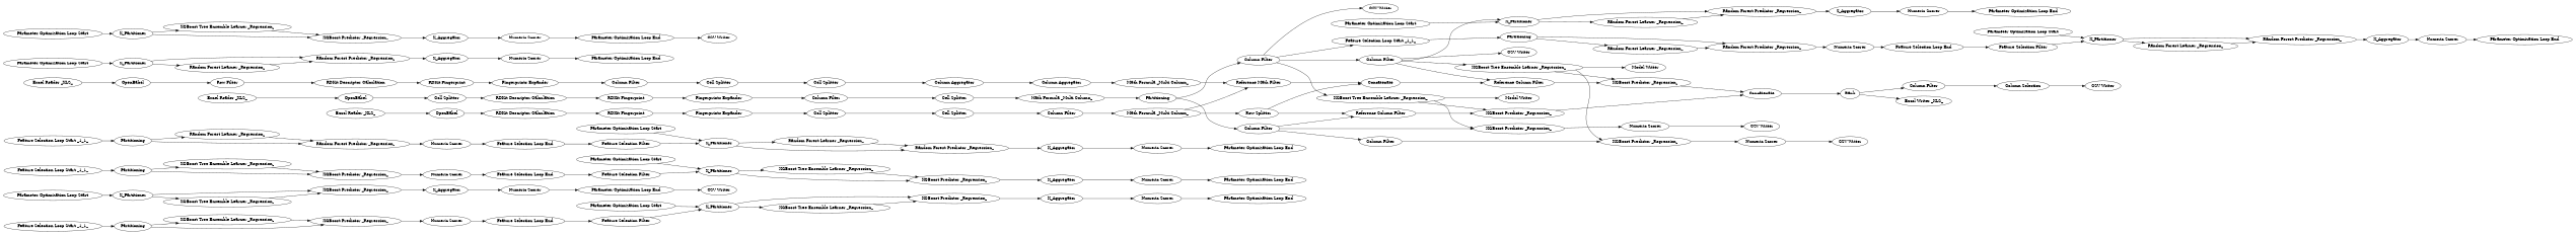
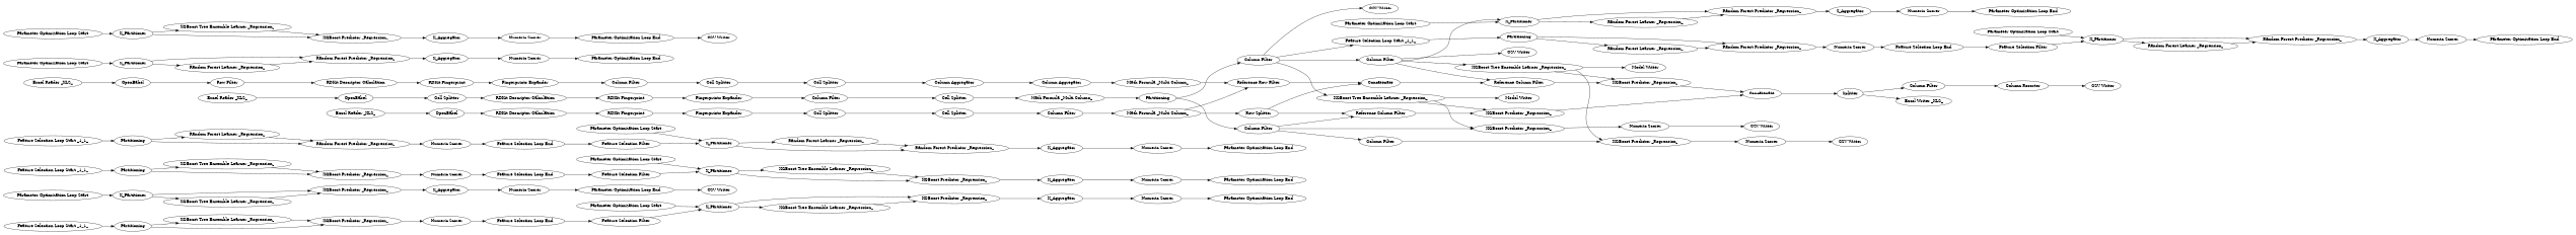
  digraph {
    rankdir=LR
    n1 [label="XGBoost Predictor _Regression_"]
    n2 [label=X_Aggregator]
    n3 [label="Numeric Scorer"]
    n4 [label="Numeric Scorer"]
    n5 [label="Parameter Optimization Loop End"]
    n6 [label="CSV Writer"]
    n7 [label="Feature Selection Filter"]
    n8 [label=X_Partitioner]
    n9 [label="XGBoost Tree Ensemble Learner _Regression_"]
    n10 [label="XGBoost Predictor _Regression_"]
    n11 [label="Feature Selection Loop End"]
    n12 [label=X_Aggregator]
    n13 [label="Numeric Scorer"]
    n14 [label="Feature Selection Loop End"]
    n15 [label="Feature Selection Filter"]
    n16 [label="Feature Selection Loop Start _1_1_"]
    n17 [label=Partitioning]
    n18 [label="Random Forest Predictor _Regression_"]
    n19 [label="Random Forest Learner _Regression_"]
    n20 [label=X_Partitioner]
    n21 [label="XGBoost Predictor _Regression_"]
    n22 [label="XGBoost Tree Ensemble Learner _Regression_"]
    n23 [label=X_Aggregator]
    n24 [label="Column Filter"]
    n25 [label=X_Partitioner]
    n26 [label="Reference Column Filter"]
    n27 [label="CSV Writer"]
    n28 [label="XGBoost Tree Ensemble Learner _Regression_"]
    n29 [label="Random Forest Predictor _Regression_"]
    n30 [label="Random Forest Learner _Regression_"]
    n31 [label="XGBoost Predictor _Regression_"]
    n32 [label="Model Writer"]
    n33 [label="XGBoost Predictor _Regression_"]
    n34 [label="Feature Selection Loop Start _1_1_"]
    n35 [label=Partitioning]
    n36 [label="Random Forest Learner _Regression_"]
    n37 [label="Random Forest Predictor _Regression_"]
    n38 [label="XGBoost Tree Ensemble Learner _Regression_"]
    n39 [label="Cell Splitter"]
    n40 [label="Column Aggregator"]
    n41 [label="Column Aggregator"]
    n42 [label="Math Formula _Multi Column_"]
-   n43 [label="Reference Math Filter"]
+   n43 [label="Reference Row Filter"]
    n44 [label="Row Splitter"]
    n45 [label=Concatenate]
    n46 [label="Reference Column Filter"]
    n47 [label="Parameter Optimization Loop End"]
    n48 [label="Numeric Scorer"]
    n49 [label="Parameter Optimization Loop End"]
    n50 [label="Parameter Optimization Loop Start"]
    n51 [label=X_Partitioner]
    n52 [label="Column Filter"]
    n53 [label="Column Filter"]
    n54 [label="XGBoost Predictor _Regression_"]
    n55 [label="Numeric Scorer"]
    n56 [label="XGBoost Predictor _Regression_"]
    n57 [label="RDKit Fingerprint"]
    n58 [label="Fingerprints Expander"]
    n59 [label="Column Filter"]
    n60 [label=X_Aggregator]
    n61 [label="Parameter Optimization Loop Start"]
    n62 [label="Math Formula _Multi Column_"]
    n63 [label="Parameter Optimization Loop Start"]
    n64 [label=X_Partitioner]
    n65 [label="Random Forest Learner _Regression_"]
    n66 [label="Random Forest Predictor _Regression_"]
    n67 [label="Parameter Optimization Loop Start"]
    n68 [label=X_Partitioner]
    n69 [label="Random Forest Predictor _Regression_"]
    n70 [label="Random Forest Learner _Regression_"]
    n71 [label="Column Filter"]
    n72 [label="Cell Splitter"]
    n73 [label="Math Formula _Multi Column_"]
    n74 [label="Parameter Optimization Loop Start"]
    n75 [label=X_Partitioner]
    n76 [label="XGBoost Tree Ensemble Learner _Regression_"]
    n77 [label="XGBoost Predictor _Regression_"]
    n78 [label=X_Aggregator]
    n79 [label="CSV Writer"]
    n80 [label="Cell Splitter"]
    n81 [label="Cell Splitter"]
    n82 [label="Column Filter"]
    n83 [label=Partitioning]
    n84 [label="XGBoost Tree Ensemble Learner _Regression_"]
    n85 [label="XGBoost Predictor _Regression_"]
    n86 [label="Numeric Scorer"]
    n87 [label="Column Filter"]
-   n88 [label="Column Selection"]
+   n88 [label="Column Resorter"]
    n89 [label="CSV Writer"]
    n90 [label=Concatenate]
-   n91 [label=Rank]
+   n91 [label=Splitter]
    n92 [label=X_Aggregator]
    n93 [label="Numeric Scorer"]
    n94 [label="Parameter Optimization Loop End"]
    n95 [label="CSV Writer"]
    n96 [label="Cell Splitter"]
    n97 [label=OpenBabel]
    n98 [label="Row Filter"]
    n99 [label="RDKit Descriptor Calculation"]
    n100 [label="Excel Reader _XLS_"]
    n101 [label=OpenBabel]
    n102 [label="Cell Splitter"]
    n103 [label=X_Aggregator]
    n104 [label="Numeric Scorer"]
    n105 [label="Parameter Optimization Loop End"]
    n106 [label="Feature Selection Filter"]
    n107 [label=X_Partitioner]
    n108 [label="Random Forest Predictor _Regression_"]
    n109 [label="Random Forest Learner _Regression_"]
    n110 [label="Feature Selection Loop End"]
    n111 [label="Feature Selection Filter"]
    n112 [label="Column Filter"]
    n113 [label="XGBoost Tree Ensemble Learner _Regression_"]
    n114 [label="CSV Writer"]
    n115 [label="Model Writer"]
    n116 [label="Numeric Scorer"]
    n117 [label="Parameter Optimization Loop Start"]
    n118 [label="Numeric Scorer"]
    n119 [label="Excel Reader _XLS_"]
    n120 [label=OpenBabel]
    n121 [label="RDKit Descriptor Calculation"]
    n122 [label="RDKit Descriptor Calculation"]
    n123 [label="Excel Writer _XLS_"]
    n124 [label="Feature Selection Loop Start _1_1_"]
    n125 [label=Partitioning]
    n126 [label="XGBoost Tree Ensemble Learner _Regression_"]
    n127 [label="XGBoost Predictor _Regression_"]
    n128 [label="RDKit Fingerprint"]
    n129 [label="Feature Selection Loop End"]
    n130 [label="Numeric Scorer"]
    n131 [label="Numeric Scorer"]
    n132 [label="Fingerprints Expander"]
    n133 [label=X_Aggregator]
    n134 [label="Numeric Scorer"]
    n135 [label=Partitioning]
    n136 [label="RDKit Fingerprint"]
    n137 [label="Parameter Optimization Loop End"]
    n138 [label="Fingerprints Expander"]
    n139 [label="Parameter Optimization Loop End"]
    n140 [label="Numeric Scorer"]
    n141 [label="Parameter Optimization Loop End"]
    n142 [label="CSV Writer"]
    n143 [label="Parameter Optimization Loop Start"]
    n144 [label="Feature Selection Loop Start _1_1_"]
    n145 [label="Parameter Optimization Loop Start"]
    n146 [label="Excel Reader _XLS_"]
    n1 -> n2
    n2 -> n3
    n3 -> n47
    n4 -> n5
    n5 -> n6
    n7 -> n8
    n8 -> n9
    n8 -> n10
    n9 -> n10
    n10 -> n12
    n11 -> n7
    n12 -> n48
    n13 -> n14
    n14 -> n15
    n15 -> n64
    n16 -> n17
    n17 -> n18
    n17 -> n19
    n18 -> n118
    n19 -> n18
    n20 -> n21
    n20 -> n22
    n21 -> n23
    n22 -> n21
    n23 -> n4
    n24 -> n25
    n24 -> n26
    n24 -> n27
    n24 -> n28
    n25 -> n29
    n25 -> n30
    n26 -> n31
    n28 -> n31
    n28 -> n32
    n28 -> n33
    n29 -> n60
    n30 -> n29
    n31 -> n90
    n33 -> n116
    n34 -> n35
    n35 -> n36
    n35 -> n37
    n36 -> n37
    n37 -> n13
    n38 -> n1
    n39 -> n40
    n40 -> n41
    n41 -> n62
    n42 -> n43
    n42 -> n44
    n43 -> n45
    n44 -> n45
    n44 -> n46
    n45 -> n26
    n46 -> n56
    n48 -> n49
    n50 -> n51
    n51 -> n1
    n51 -> n38
    n52 -> n46
    n52 -> n53
    n52 -> n54
    n53 -> n33
    n54 -> n55
    n55 -> n142
    n56 -> n90
    n57 -> n58
    n58 -> n59
    n59 -> n96
    n60 -> n131
    n61 -> n8
    n62 -> n43
    n63 -> n64
    n64 -> n65
    n64 -> n66
    n65 -> n66
    n66 -> n78
    n67 -> n68
    n68 -> n69
    n68 -> n70
    n69 -> n133
    n70 -> n69
    n71 -> n72
    n72 -> n73
    n73 -> n135
    n74 -> n75
    n75 -> n76
    n75 -> n77
    n76 -> n77
    n77 -> n103
    n78 -> n140
    n80 -> n81
    n81 -> n82
    n82 -> n42
    n83 -> n84
    n83 -> n85
    n84 -> n85
    n85 -> n86
    n86 -> n11
    n87 -> n88
    n88 -> n89
    n90 -> n91
    n91 -> n87
    n91 -> n123
    n92 -> n93
    n93 -> n94
    n96 -> n39
    n97 -> n98
    n98 -> n99
    n99 -> n57
    n100 -> n101
    n101 -> n102
    n102 -> n122
    n103 -> n104
    n104 -> n105
    n105 -> n95
    n106 -> n107
    n107 -> n108
    n107 -> n109
    n108 -> n92
    n109 -> n108
    n110 -> n111
    n111 -> n51
    n112 -> n16
    n112 -> n24
    n112 -> n113
    n112 -> n114
    n113 -> n54
    n113 -> n56
    n113 -> n115
    n116 -> n79
    n117 -> n20
    n118 -> n129
    n119 -> n120
    n120 -> n121
    n121 -> n136
    n122 -> n128
    n124 -> n125
    n125 -> n126
    n125 -> n127
    n126 -> n127
    n127 -> n130
    n128 -> n132
    n129 -> n106
    n130 -> n110
    n131 -> n139
    n132 -> n71
    n133 -> n134
    n134 -> n137
    n135 -> n52
    n135 -> n112
    n136 -> n138
    n138 -> n80
    n140 -> n141
    n143 -> n107
    n144 -> n83
    n145 -> n25
    n146 -> n97
  }
